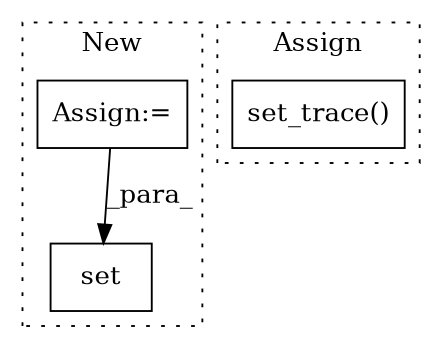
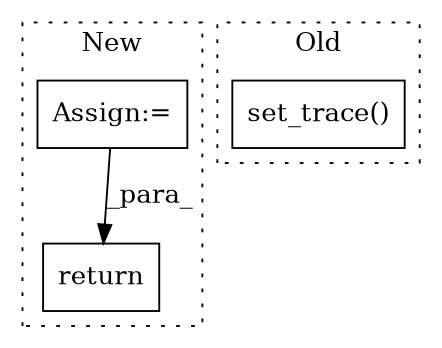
  digraph {
    node [shape=box]
-   n1 [a=93 l=7 label=set s=7432]
+   n1 [a=93 l=7 label=return s=7432]
    n2 [a=68 l=3 label="Assign:=" s=5575]
    n3 [a=75 l=15 label="set_trace()" s=6671]
    subgraph cluster_1 {
      label=New
      style=dotted
      n1
      n2
    }
    subgraph cluster_2 {
-     label=Assign
+     label=Old
      style=dotted
      n3
    }
    n2 -> n1 [label=_para_]
  }
